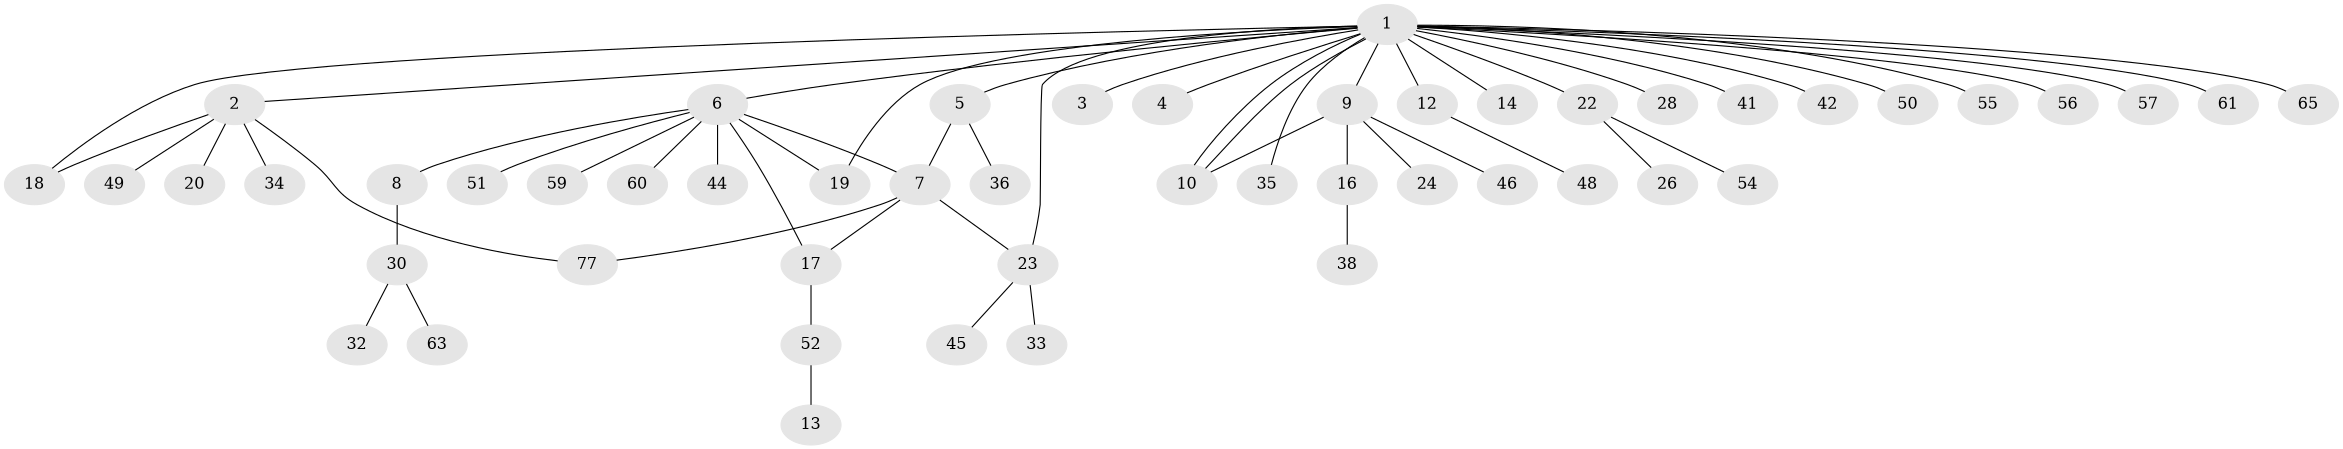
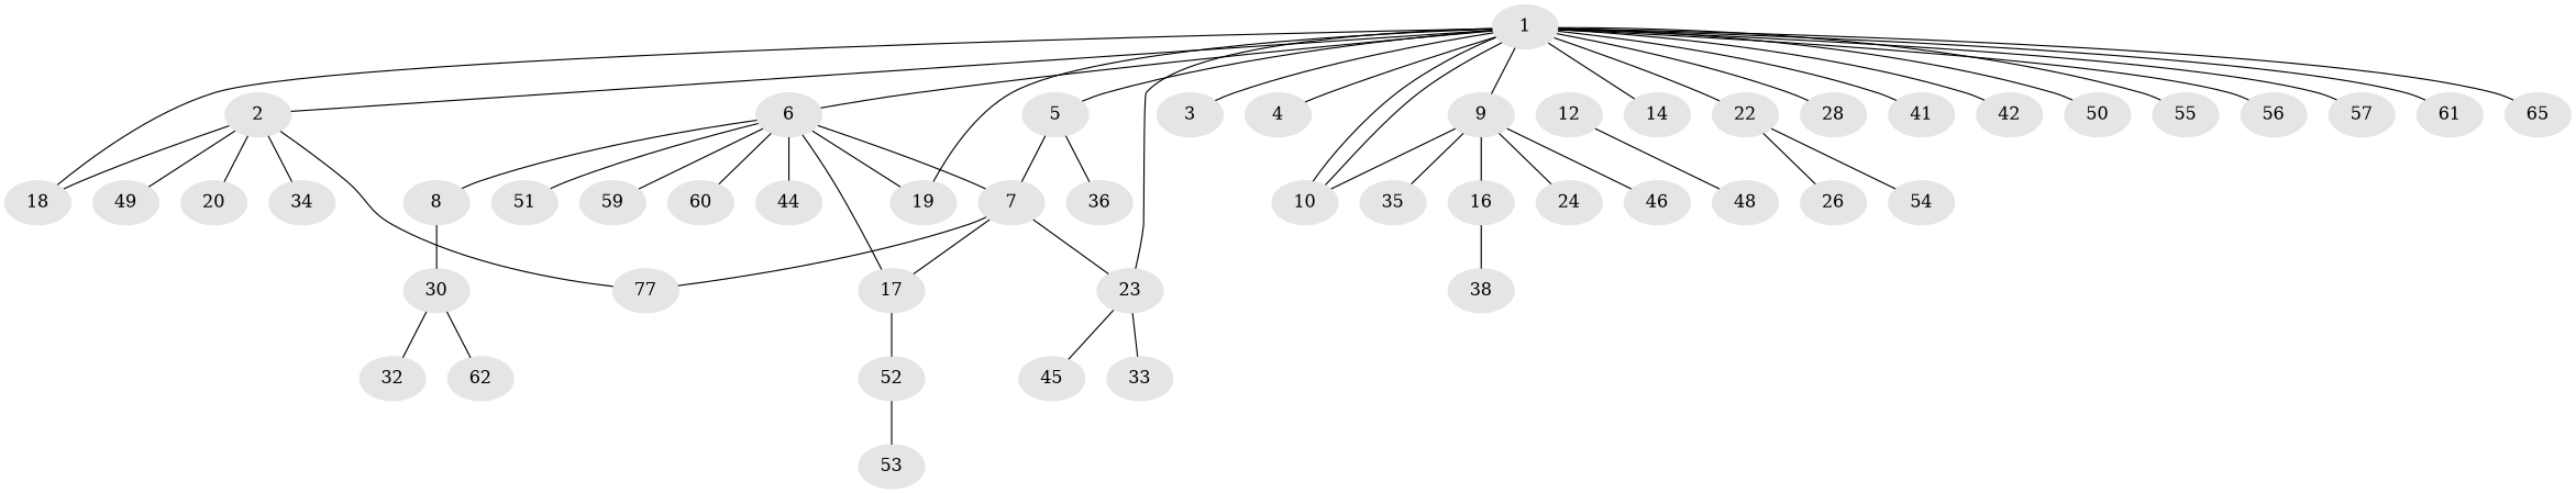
  graph {
    node [color=gray90 style=filled]
    1 [super="+25"]
    2 [super="+11"]
    3
    4 [super="+67"]
    5 [super="+64"]
    6 [super="+15"]
    9 [super="+29"]
    10
    12 [super="+39"]
    14
    18 [super="+43"]
    19 [super="+21"]
    22
    23 [super="+40"]
    28
    35
    41
    42
    50
    55 [super="+58"]
    56
    57
    61
    65
    20
    34
    n27 [label=77]
    49
    7 [super="+27"]
    36
    8
    17
    44
    51
    59
    60
    16
    24
    46
    48 [super="+62"]
    54 [super="+66"]
    26
    33 [super="+37"]
    45
    30 [super="+31"]
    52
    32
-   63
+   63 [label=62]
    38
-   53 [label=13]
+   53
    1 -- 2
    1 -- 3
    1 -- 4
    1 -- 5
    1 -- 6
    1 -- 9
    1 -- 10
    1 -- 10
-   1 -- 12
    1 -- 14
    1 -- 18
    1 -- 19
    1 -- 22
    1 -- 23
    1 -- 28
-   1 -- 35
+   9 -- 35
    1 -- 41
    1 -- 42
    1 -- 50
    1 -- 55
    1 -- 56
    1 -- 57
    1 -- 61
    1 -- 65
    2 -- 18
    2 -- 20
    2 -- 34
    2 -- n27
    2 -- 49
    5 -- 7
    5 -- 36
    6 -- 19
    6 -- 7
    6 -- 8
    6 -- 17
    6 -- 44
    6 -- 51
    6 -- 59
    6 -- 60
    9 -- 10
    9 -- 16
    9 -- 24
    9 -- 46
    12 -- 48
    22 -- 54
    22 -- 26
    23 -- 33
    23 -- 45
    7 -- 23
    7 -- n27
    7 -- 17
    8 -- 30
    17 -- 52
    16 -- 38
    30 -- 32
    30 -- 63
    52 -- 53
  }
